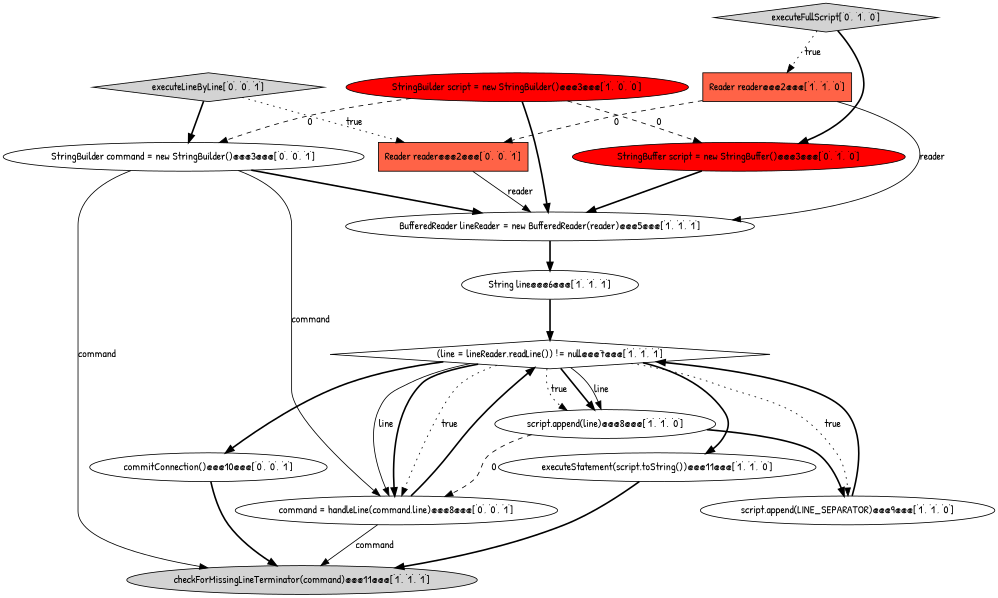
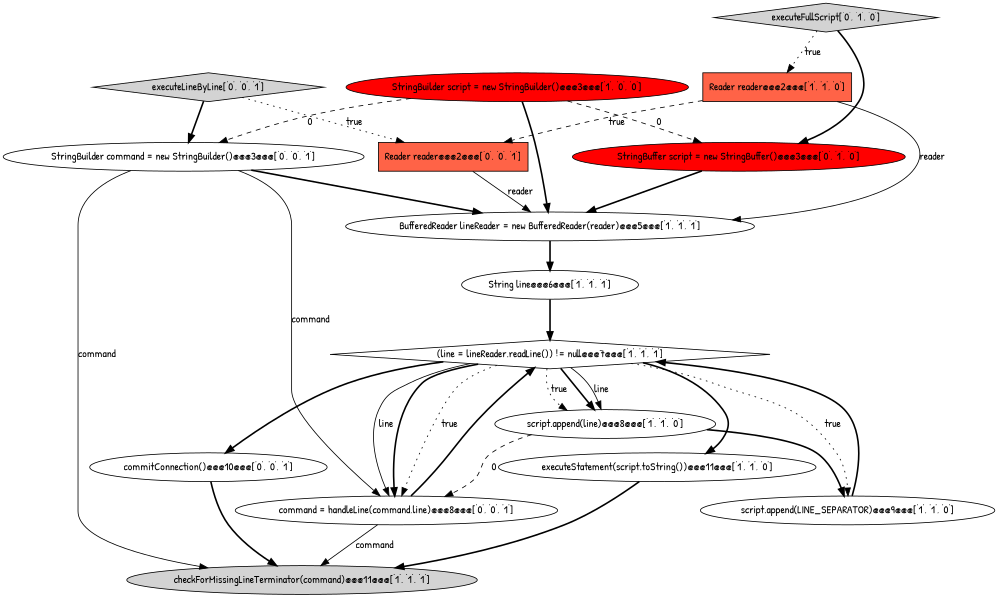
  digraph {
    fontname="Patrick Hand"
    node [fillcolor=white fontname="Patrick Hand" shape=ellipse style=filled]
    edge [fontname="Patrick Hand" style=bold]
    n1 [label="BufferedReader lineReader = new BufferedReader(reader)@@@5@@@['1', '1', '1']"]
    n2 [label="String line@@@6@@@['1', '1', '1']"]
    n3 [label="(line = lineReader.readLine()) != null@@@7@@@['1', '1', '1']" shape=diamond]
    n4 [fillcolor=lightgray label="executeFullScript['0', '1', '0']" shape=diamond]
    n5 [fillcolor=red label="StringBuffer script = new StringBuffer()@@@3@@@['0', '1', '0']"]
    n6 [fillcolor=tomato label="Reader reader@@@2@@@['1', '1', '0']" shape=box]
    n7 [fillcolor=tomato label="Reader reader@@@2@@@['0', '0', '1']" shape=box]
    n8 [label="script.append(line)@@@8@@@['1', '1', '0']"]
    n9 [label="command = handleLine(command,line)@@@8@@@['0', '0', '1']"]
    n10 [label="script.append(LINE_SEPARATOR)@@@9@@@['1', '1', '0']"]
    n11 [label="commitConnection()@@@10@@@['0', '0', '1']"]
    n12 [label="executeStatement(script.toString())@@@11@@@['1', '1', '0']"]
    n13 [fillcolor=lightgray label="executeLineByLine['0', '0', '1']" shape=diamond]
    n14 [label="StringBuilder command = new StringBuilder()@@@3@@@['0', '0', '1']"]
    n15 [fillcolor=lightgray label="checkForMissingLineTerminator(command)@@@11@@@['1', '1', '1']"]
    n16 [fillcolor=red label="StringBuilder script = new StringBuilder()@@@3@@@['1', '0', '0']"]
    n1 -> n2
    n2 -> n3
    n3 -> n8 [label=true style=dotted]
    n3 -> n8
    n3 -> n8 [label=line style=solid]
    n3 -> n9
    n3 -> n9 [label=true style=dotted]
    n3 -> n9 [label=line style=solid]
    n3 -> n10 [label=true style=dotted]
    n3 -> n11
    n3 -> n12
    n4 -> n5
    n4 -> n6 [label=true style=dotted]
    n5 -> n1
    n6 -> n1 [label=reader style=solid]
-   n6 -> n7 [label=0 style=dashed]
+   n6 -> n7 [label=true style=dashed]
    n7 -> n1 [label=reader style=solid]
    n8 -> n9 [label=0 style=dashed]
    n8 -> n10
    n9 -> n3
    n9 -> n15 [label=command style=solid]
    n10 -> n3
    n11 -> n15
    n12 -> n15
    n13 -> n7 [label=true style=dotted]
    n13 -> n14
    n14 -> n1
    n14 -> n9 [label=command style=solid]
    n14 -> n15 [label=command style=solid]
    n16 -> n1
    n16 -> n5 [label=0 style=dashed]
    n16 -> n14 [label=0 style=dashed]
  }
